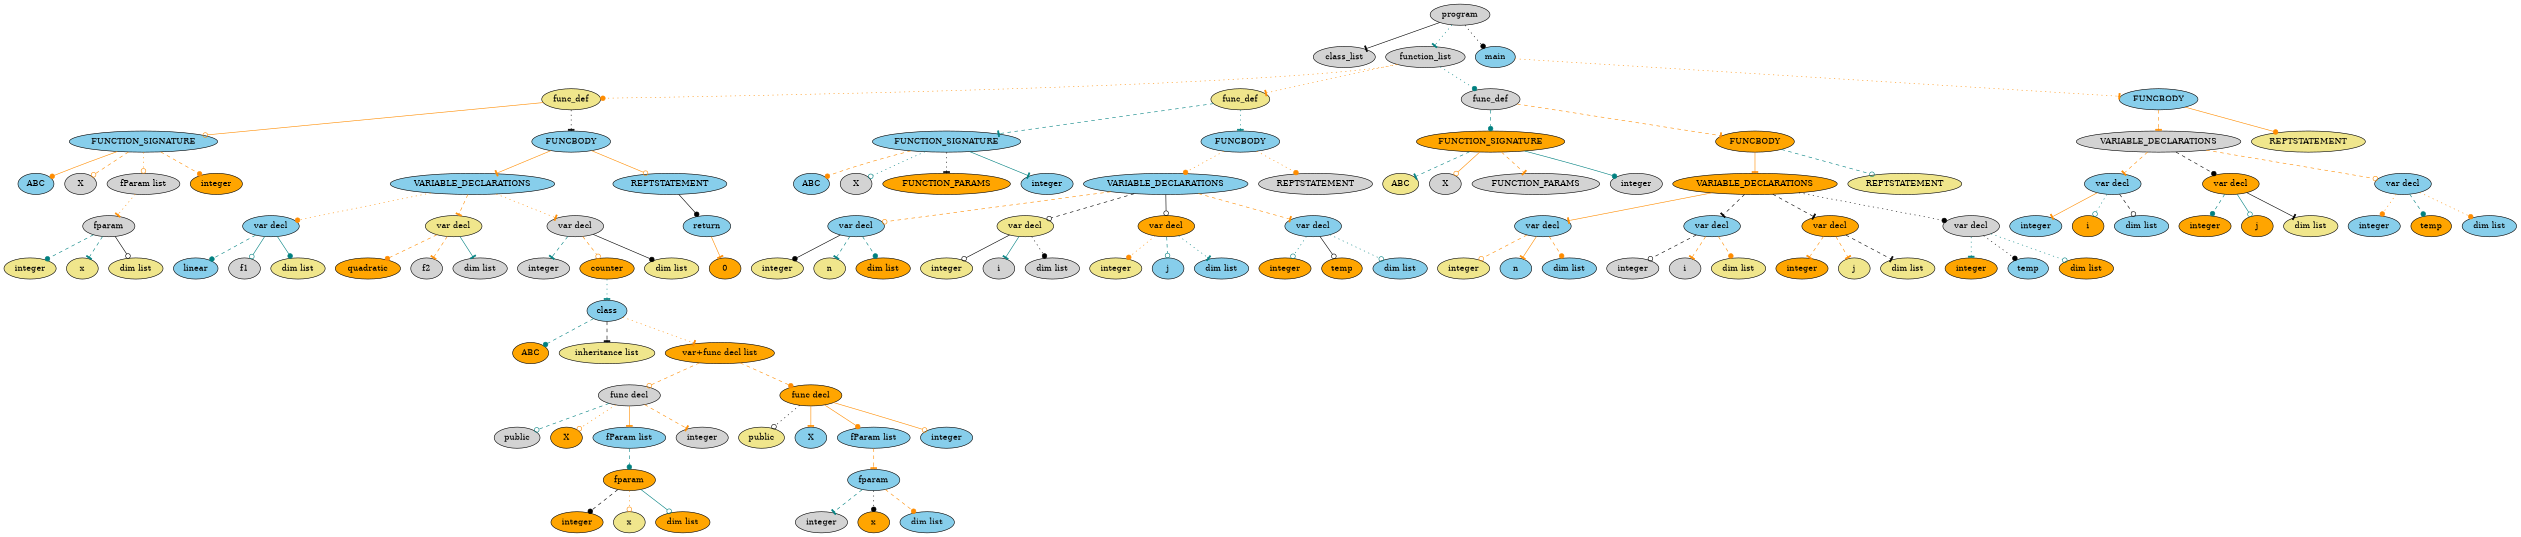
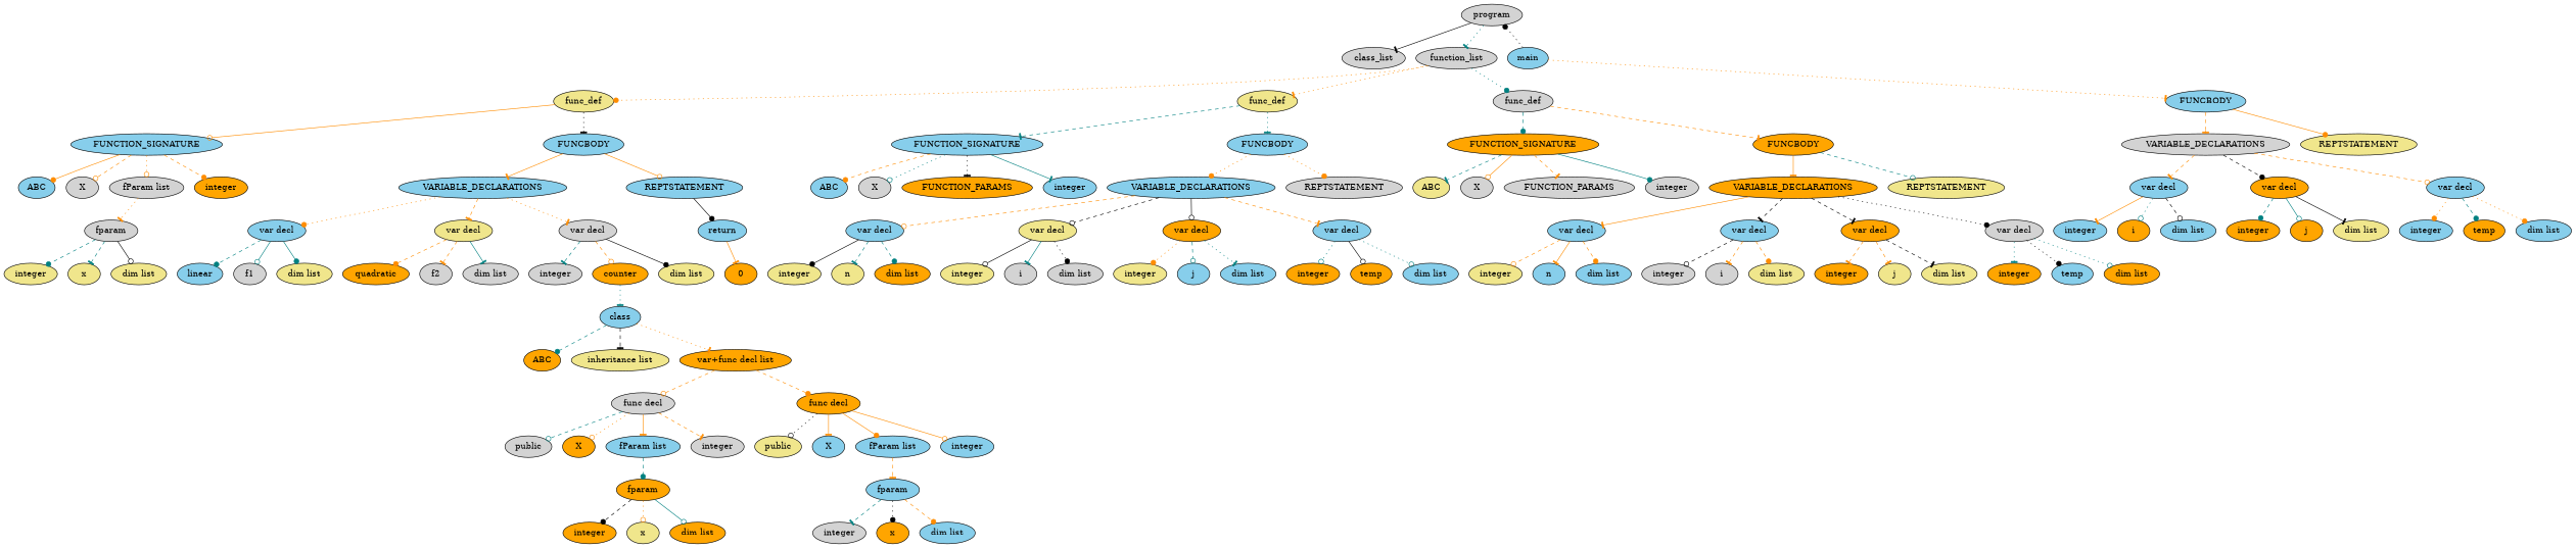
  digraph {
    node [fillcolor=skyblue style=filled]
    edge [arrowhead=tee color=darkorange style=dashed]
    n1 [fillcolor=lightgrey label=program]
    n2 [fillcolor=lightgrey label=class_list]
    n3 [fillcolor=lightgrey label=function_list]
    n4 [label=main]
    n5 [fillcolor=khaki label=func_def]
    n6 [fillcolor=khaki label=func_def]
    n7 [fillcolor=lightgrey label=func_def]
    n8 [label=FUNCBODY]
    n9 [label=class]
    n10 [fillcolor=orange label=ABC]
    n11 [fillcolor=khaki label="inheritance list"]
    n12 [fillcolor=orange label="var+func decl list"]
    n13 [label=FUNCTION_SIGNATURE]
    n14 [label=FUNCBODY]
    n15 [label=FUNCTION_SIGNATURE]
    n16 [label=FUNCBODY]
    n17 [fillcolor=orange label=FUNCTION_SIGNATURE]
    n18 [fillcolor=orange label=FUNCBODY]
    n19 [fillcolor=lightgrey label=VARIABLE_DECLARATIONS]
    n20 [fillcolor=khaki label=REPTSTATEMENT]
    n21 [label="var decl"]
    n22 [fillcolor=orange label="var decl"]
    n23 [label="var decl"]
    n24 [label=integer]
    n25 [fillcolor=orange label=i]
    n26 [label="dim list"]
    n27 [fillcolor=orange label=integer]
    n28 [fillcolor=orange label=j]
    n29 [fillcolor=khaki label="dim list"]
    n30 [label=integer]
    n31 [fillcolor=orange label=temp]
    n32 [label="dim list"]
    n33 [label=ABC]
    n34 [fillcolor=lightgrey label=X]
    n35 [fillcolor=lightgrey label="fParam list"]
    n36 [fillcolor=orange label=integer]
    n37 [label=VARIABLE_DECLARATIONS]
    n38 [label=REPTSTATEMENT]
    n39 [label=ABC]
    n40 [fillcolor=lightgrey label=X]
    n41 [fillcolor=orange label=FUNCTION_PARAMS]
    n42 [label=integer]
    n43 [label=VARIABLE_DECLARATIONS]
    n44 [fillcolor=lightgrey label=REPTSTATEMENT]
    n45 [fillcolor=khaki label=ABC]
    n46 [fillcolor=lightgrey label=X]
    n47 [fillcolor=lightgrey label=FUNCTION_PARAMS]
    n48 [fillcolor=lightgrey label=integer]
    n49 [fillcolor=orange label=VARIABLE_DECLARATIONS]
    n50 [fillcolor=khaki label=REPTSTATEMENT]
    n51 [label="var decl"]
    n52 [label="var decl"]
    n53 [fillcolor=orange label="var decl"]
    n54 [fillcolor=lightgrey label="var decl"]
    n55 [fillcolor=khaki label=integer]
    n56 [label=n]
    n57 [label="dim list"]
    n58 [fillcolor=lightgrey label=integer]
    n59 [fillcolor=lightgrey label=i]
    n60 [fillcolor=khaki label="dim list"]
    n61 [fillcolor=orange label=integer]
    n62 [fillcolor=khaki label=j]
    n63 [fillcolor=khaki label="dim list"]
    n64 [fillcolor=orange label=integer]
    n65 [label=temp]
    n66 [fillcolor=orange label="dim list"]
    n67 [label="var decl"]
    n68 [fillcolor=khaki label="var decl"]
    n69 [fillcolor=orange label="var decl"]
    n70 [label="var decl"]
    n71 [fillcolor=khaki label=integer]
    n72 [fillcolor=khaki label=n]
    n73 [fillcolor=orange label="dim list"]
    n74 [fillcolor=khaki label=integer]
    n75 [fillcolor=lightgrey label=i]
    n76 [fillcolor=lightgrey label="dim list"]
    n77 [fillcolor=khaki label=integer]
    n78 [label=j]
    n79 [label="dim list"]
    n80 [fillcolor=orange label=integer]
    n81 [fillcolor=orange label=temp]
    n82 [label="dim list"]
    n83 [fillcolor=lightgrey label=fparam]
    n84 [label="var decl"]
    n85 [fillcolor=khaki label="var decl"]
    n86 [fillcolor=lightgrey label="var decl"]
    n87 [label=return]
    n88 [label=linear]
    n89 [fillcolor=lightgrey label=f1]
    n90 [fillcolor=khaki label="dim list"]
    n91 [fillcolor=orange label=quadratic]
    n92 [fillcolor=lightgrey label=f2]
    n93 [fillcolor=lightgrey label="dim list"]
    n94 [fillcolor=lightgrey label=integer]
    n95 [fillcolor=orange label=counter]
    n96 [fillcolor=khaki label="dim list"]
    n97 [fillcolor=orange label=0]
    n98 [fillcolor=khaki label=integer]
    n99 [fillcolor=khaki label=x]
    n100 [fillcolor=khaki label="dim list"]
    n101 [fillcolor=lightgrey label="func decl"]
    n102 [fillcolor=orange label="func decl"]
    n103 [fillcolor=lightgrey label=public]
    n104 [fillcolor=orange label=X]
    n105 [label="fParam list"]
    n106 [fillcolor=lightgrey label=integer]
    n107 [fillcolor=khaki label=public]
    n108 [label=X]
    n109 [label="fParam list"]
    n110 [label=integer]
    n111 [fillcolor=orange label=fparam]
    n112 [label=fparam]
    n113 [fillcolor=lightgrey label=integer]
    n114 [fillcolor=orange label=x]
    n115 [label="dim list"]
    n116 [fillcolor=orange label=integer]
    n117 [fillcolor=khaki label=x]
    n118 [fillcolor=orange label="dim list"]
    n1 -> n2 [color=black style=solid]
    n1 -> n3 [color=teal style=dotted]
-   n1 -> n4 [arrowhead=dot color=black style=dotted]
+   n4 -> n1 [arrowhead=dot color=black style=dotted]
    n3 -> n5 [arrowhead=dot style=dotted]
    n3 -> n6 [style=dotted]
    n3 -> n7 [arrowhead=dot color=teal style=dotted]
    n4 -> n8 [style=dotted]
    n5 -> n13 [arrowhead=odot style=solid]
    n5 -> n14 [color=black style=dotted]
    n6 -> n15 [color=teal]
    n6 -> n16 [color=teal style=dotted]
    n7 -> n17 [arrowhead=dot color=teal]
    n7 -> n18
    n8 -> n19
    n8 -> n20 [arrowhead=dot style=solid]
    n9 -> n10 [arrowhead=dot color=teal]
    n9 -> n11 [color=black]
    n9 -> n12 [style=dotted]
    n12 -> n101 [arrowhead=odot]
    n12 -> n102 [arrowhead=dot]
    n13 -> n33 [arrowhead=dot style=solid]
    n13 -> n34 [arrowhead=odot]
    n13 -> n35 [arrowhead=odot style=dotted]
    n13 -> n36 [arrowhead=dot]
    n14 -> n37 [style=solid]
    n14 -> n38 [arrowhead=odot style=solid]
    n15 -> n39 [arrowhead=dot]
    n15 -> n40 [arrowhead=odot color=teal style=dotted]
    n15 -> n41 [color=black style=dotted]
    n15 -> n42 [color=teal style=solid]
    n16 -> n43 [arrowhead=dot style=dotted]
    n16 -> n44 [arrowhead=dot style=dotted]
    n17 -> n45 [color=teal]
    n17 -> n46 [arrowhead=odot style=solid]
    n17 -> n47
    n17 -> n48 [arrowhead=dot color=teal style=solid]
    n18 -> n49 [style=solid]
    n18 -> n50 [arrowhead=odot color=teal]
    n19 -> n21
    n19 -> n22 [arrowhead=dot color=black]
    n19 -> n23 [arrowhead=odot]
    n21 -> n24 [style=solid]
    n21 -> n25 [arrowhead=odot color=teal style=dotted]
    n21 -> n26 [arrowhead=odot color=black]
    n22 -> n27 [arrowhead=dot color=teal]
    n22 -> n28 [arrowhead=odot color=teal style=solid]
    n22 -> n29 [color=black style=solid]
    n23 -> n30 [arrowhead=dot style=dotted]
    n23 -> n31 [arrowhead=dot color=teal]
    n23 -> n32 [arrowhead=dot style=dotted]
    n35 -> n83 [style=dotted]
    n37 -> n84 [arrowhead=dot style=dotted]
    n37 -> n85
    n37 -> n86 [style=dotted]
    n38 -> n87 [arrowhead=dot color=black style=solid]
    n43 -> n67 [arrowhead=odot]
    n43 -> n68 [arrowhead=odot color=black]
    n43 -> n69 [arrowhead=odot color=black style=solid]
    n43 -> n70
    n49 -> n51 [style=solid]
    n49 -> n52 [color=black]
    n49 -> n53 [color=black]
    n49 -> n54 [arrowhead=dot color=black style=dotted]
    n51 -> n55 [arrowhead=odot]
    n51 -> n56 [style=solid]
    n51 -> n57 [arrowhead=dot]
    n52 -> n58 [arrowhead=odot color=black]
    n52 -> n59
    n52 -> n60 [arrowhead=dot]
    n53 -> n61
    n53 -> n62
    n53 -> n63 [color=black]
    n54 -> n64 [color=teal style=dotted]
    n54 -> n65 [arrowhead=dot color=black style=dotted]
    n54 -> n66 [arrowhead=odot color=teal style=dotted]
    n67 -> n71 [arrowhead=dot color=black style=solid]
    n67 -> n72 [color=teal]
    n67 -> n73 [arrowhead=dot color=teal]
    n68 -> n74 [arrowhead=odot color=black style=solid]
    n68 -> n75 [color=teal style=solid]
    n68 -> n76 [arrowhead=dot color=black style=dotted]
    n69 -> n77 [arrowhead=dot style=dotted]
    n69 -> n78 [arrowhead=odot color=teal]
    n69 -> n79 [color=teal style=dotted]
    n70 -> n80 [arrowhead=odot color=teal style=dotted]
    n70 -> n81 [arrowhead=odot color=black style=solid]
    n70 -> n82 [arrowhead=odot color=teal style=dotted]
    n83 -> n98 [arrowhead=dot color=teal]
    n83 -> n99 [color=teal]
    n83 -> n100 [arrowhead=odot color=black style=solid]
    n84 -> n88 [arrowhead=dot color=teal]
    n84 -> n89 [arrowhead=odot color=teal style=solid]
    n84 -> n90 [arrowhead=dot color=teal style=solid]
    n85 -> n91 [arrowhead=dot]
    n85 -> n92
    n85 -> n93 [color=teal style=solid]
    n86 -> n94 [color=teal]
    n86 -> n95 [arrowhead=odot]
    n86 -> n96 [arrowhead=dot color=black style=solid]
    n87 -> n97 [style=solid]
    n95 -> n9 [color=teal style=dotted]
    n101 -> n103 [arrowhead=odot color=teal]
    n101 -> n104 [arrowhead=odot style=dotted]
    n101 -> n105 [style=solid]
    n101 -> n106
    n102 -> n107 [arrowhead=odot color=black style=dotted]
    n102 -> n108 [style=solid]
    n102 -> n109 [arrowhead=dot style=solid]
    n102 -> n110 [arrowhead=odot style=solid]
    n105 -> n111 [arrowhead=dot color=teal]
    n109 -> n112
    n111 -> n116 [arrowhead=dot color=black]
    n111 -> n117 [arrowhead=odot style=dotted]
    n111 -> n118 [arrowhead=odot color=teal style=solid]
    n112 -> n113 [color=teal]
    n112 -> n114 [arrowhead=dot color=black style=dotted]
    n112 -> n115 [arrowhead=dot]
  }
